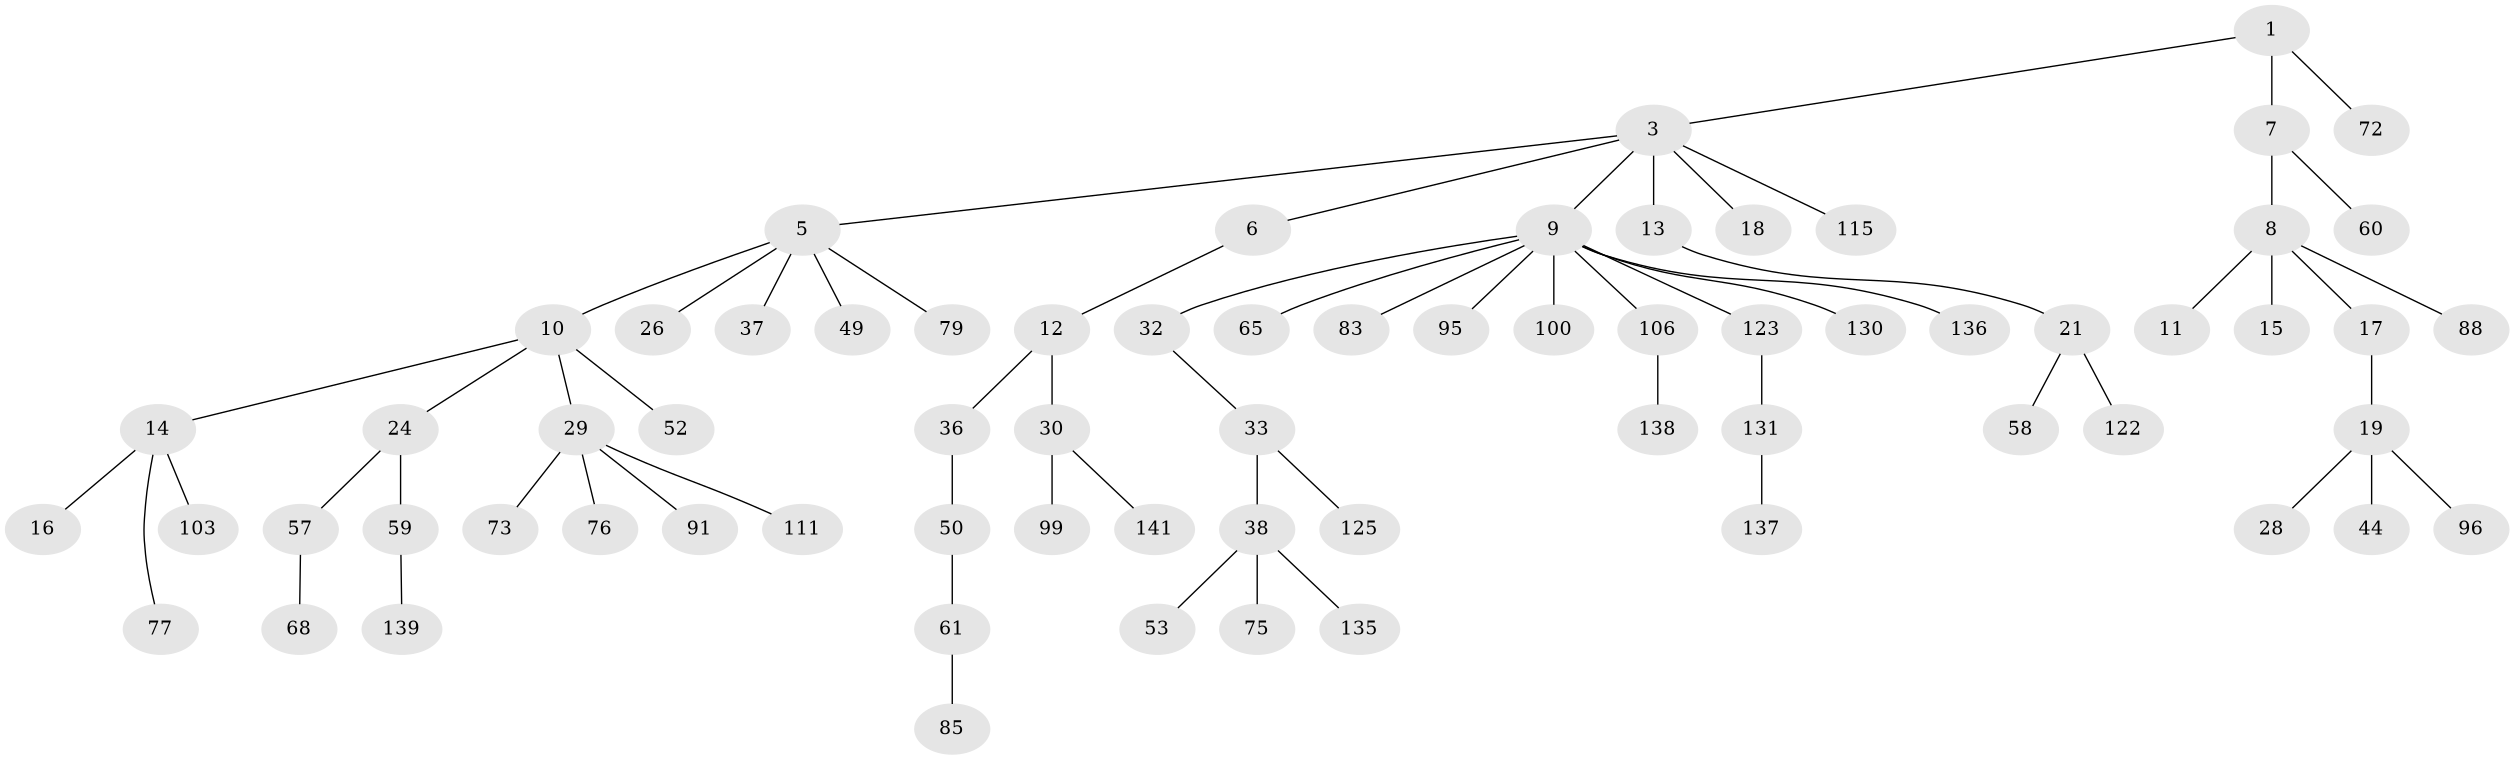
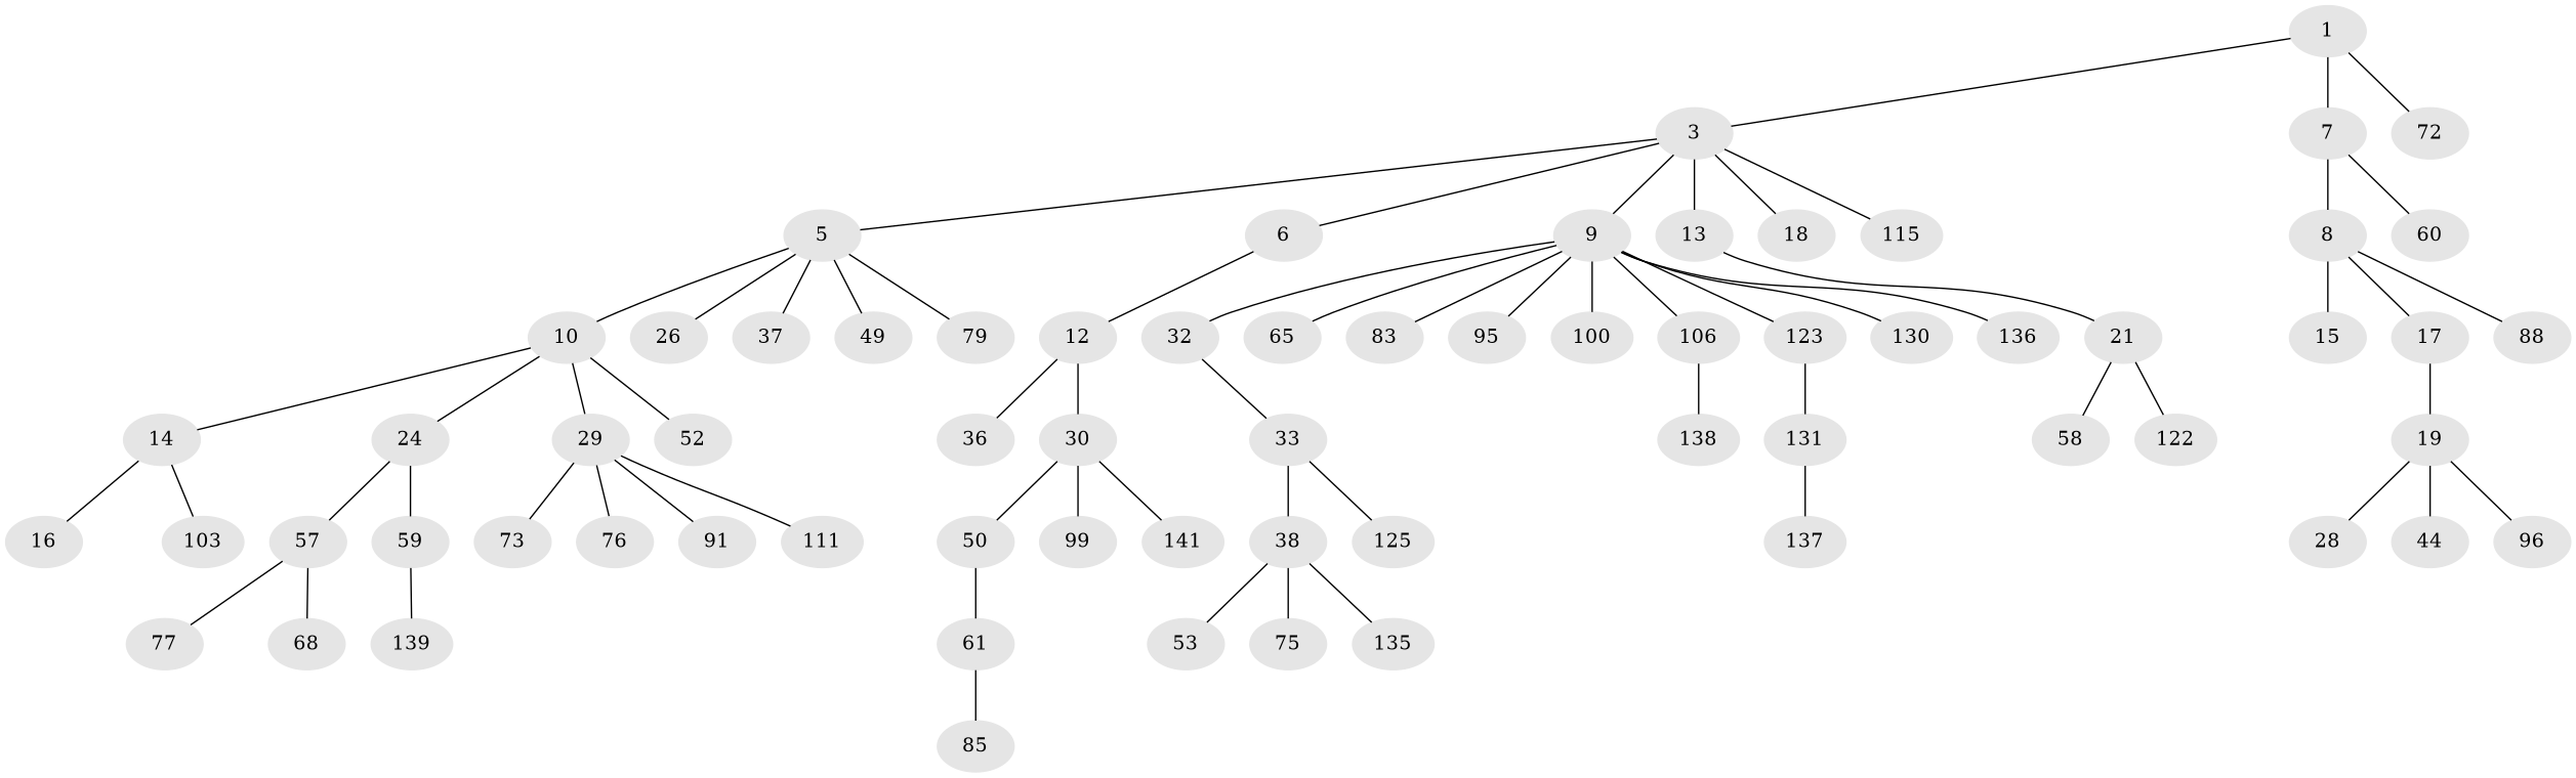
  graph {
    node [color=gray90 style=filled]
    1 [super="+2"]
    3 [super="+134+4"]
    7 [super="+55"]
    72
    5
    6
    9 [super="+71+51+35+81+133+43"]
    13 [super="+20+22"]
    18
    115
    8 [super="+69+46+119"]
    60 [super="+114"]
    10 [super="+64+127"]
    26
    37 [super="+87"]
    49
    79
    12 [super="+25"]
    32
    65
    83
    95 [super="+97+117"]
    100
    106
    123
    130
    136
    21 [super="+56+47"]
    14 [super="+118"]
    24 [super="+124"]
    29 [super="+34+80"]
    52
    30
    36 [super="+39+48+86"]
-   11
    15 [super="+102"]
    17
    88 [super="+112"]
    19
    33 [super="+45+107+40"]
    138
    131
    16
    77
    103
    57
    59
    73
    76
    91 [super="+120+93"]
    111 [super="+126"]
    50
    99
    141
    58 [super="+74"]
    122
    28 [super="+113"]
    n58 [label=44 super="+116"]
    96
    68 [super="+78"]
    139
    61 [super="+63"]
    38 [super="+42+44"]
    125
    53
    75
    135
    85
    137
    1 -- 3
    1 -- 7
    1 -- 72
    3 -- 5
    3 -- 6
    3 -- 9
    3 -- 13
    3 -- 18
    3 -- 115
    7 -- 8
    7 -- 60
    5 -- 10
    5 -- 26
    5 -- 37
    5 -- 49
    5 -- 79
    6 -- 12
    9 -- 32
    9 -- 65
    9 -- 83
    9 -- 95
    9 -- 100
    9 -- 106
    9 -- 123
    9 -- 130
    9 -- 136
    13 -- 21
-   8 -- 11
    8 -- 15
    8 -- 17
    8 -- 88
    10 -- 14
    10 -- 24
    10 -- 29
    10 -- 52
    12 -- 30
    12 -- 36
    32 -- 33
    106 -- 138
    123 -- 131
    21 -- 58
    21 -- 122
    14 -- 16
-   14 -- 77
+   57 -- 77
    14 -- 103
    24 -- 57
    24 -- 59
    29 -- 73
    29 -- 76
    29 -- 91
    29 -- 111
-   36 -- 50
+   30 -- 50
    30 -- 99
    30 -- 141
    17 -- 19
    19 -- 28
    19 -- n58
    19 -- 96
    33 -- 38
    33 -- 125
    131 -- 137
    57 -- 68
    59 -- 139
    50 -- 61
    61 -- 85
    38 -- 53
    38 -- 75
    38 -- 135
  }
